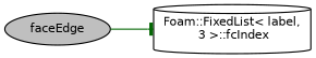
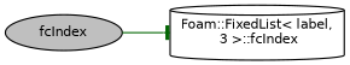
  digraph {
    rankdir=LR
    node [color=black fontname=Helvetica fontsize=10]
-   n1 [fillcolor=grey75 fontcolor=black height=0.2 label=faceEdge shape=ellipse style=filled width=0.4]
+   n1 [fillcolor=grey75 fontcolor=black height=0.2 label=fcIndex shape=ellipse style=filled width=0.4]
    n2 [height=0.2 label="Foam::FixedList\< label,\l 3 \>::fcIndex" shape=cylinder width=0.4]
    n1 -> n2 [color=darkgreen fontname=Helvetica fontsize=10 labelfontname=Helvetica labelfontsize=10 style=solid arrowhead=tee]
  }
